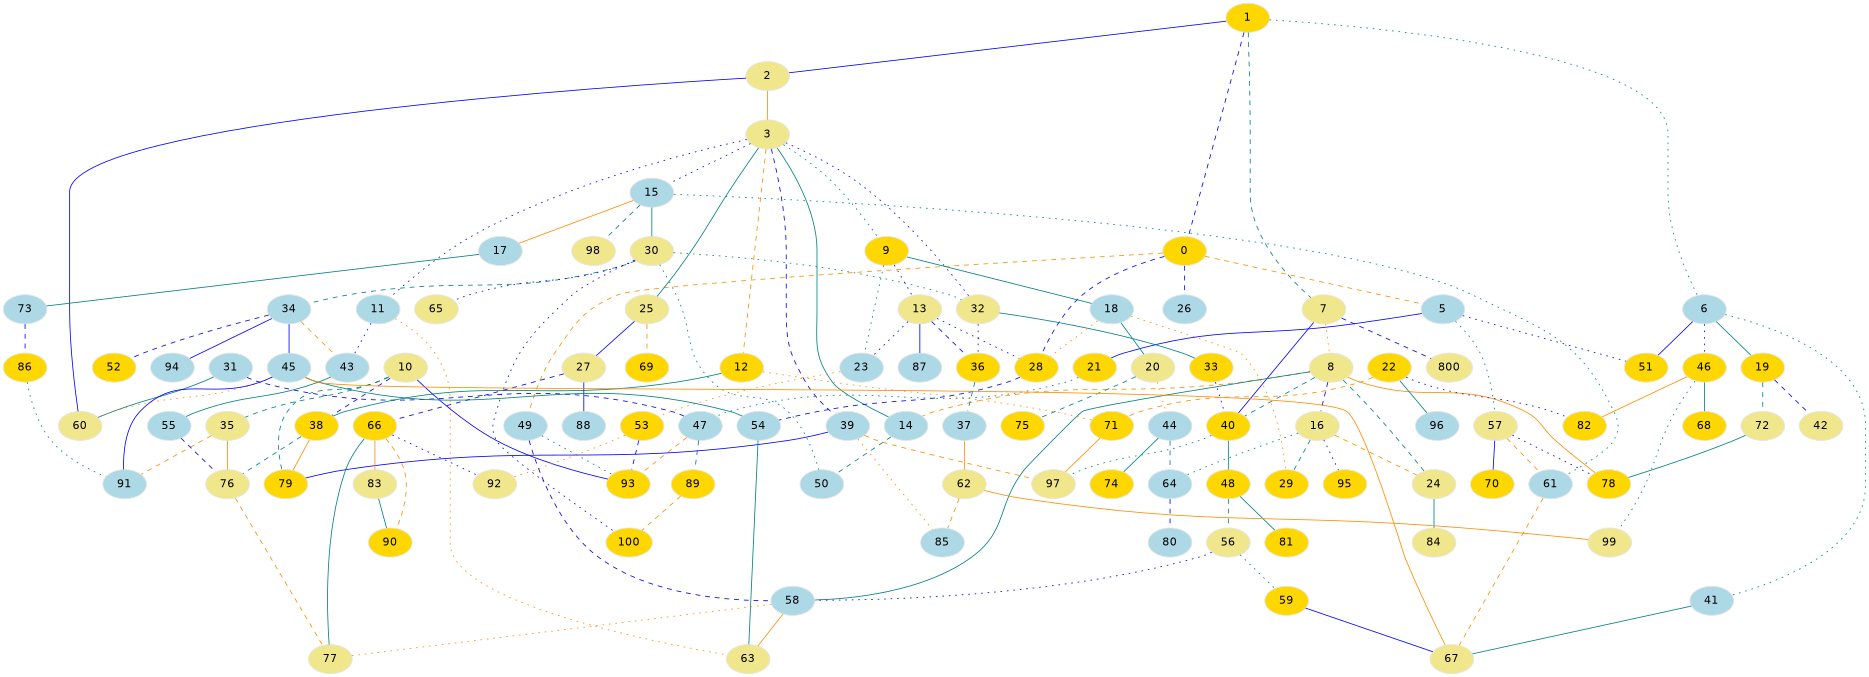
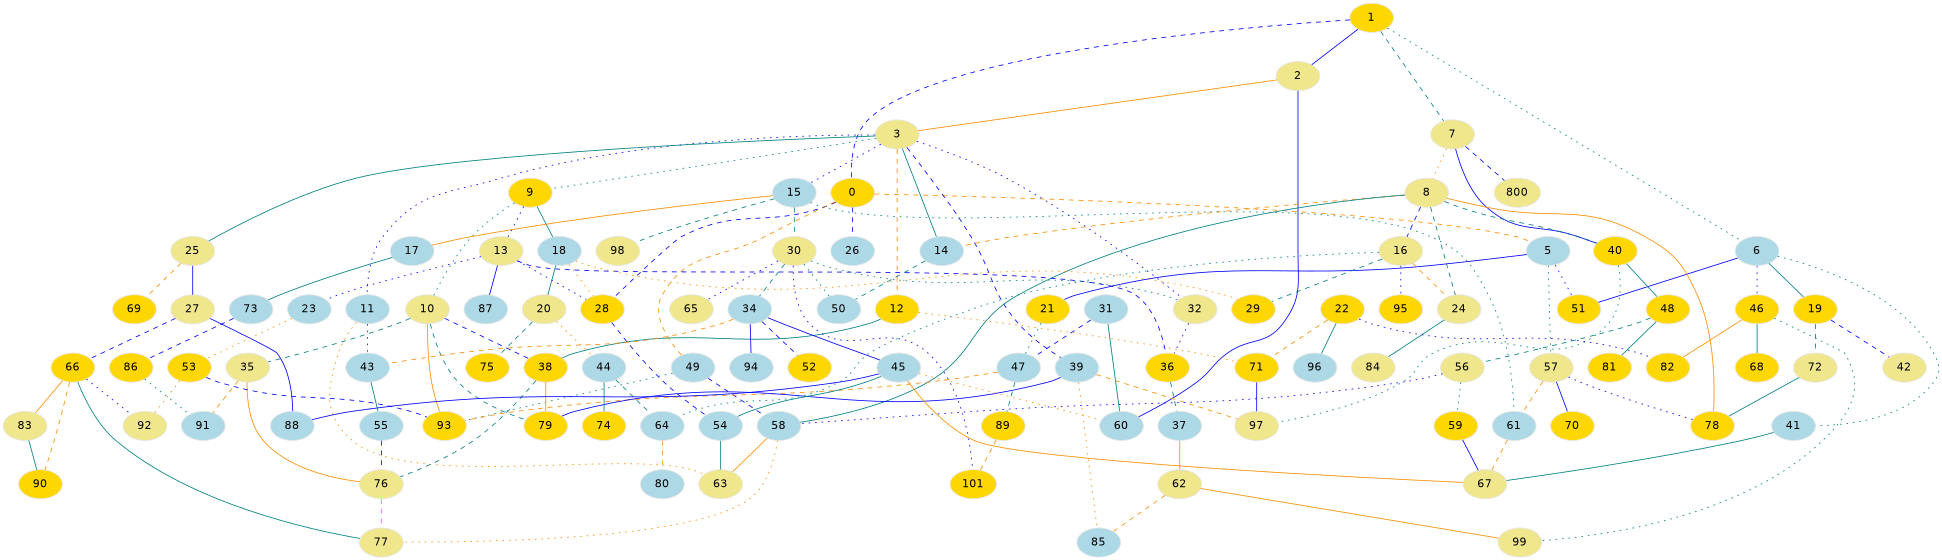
  graph {
    fontname="DejaVu Sans"
    node [color=gray90 fillcolor=gold fontname="DejaVu Sans" style=filled]
    edge [color=teal fontname="DejaVu Sans" style=dashed]
    2 [fillcolor=khaki]
    1
    n3 [label=0]
    6 [fillcolor=lightblue]
    7 [fillcolor=khaki]
    3 [fillcolor=khaki]
-   60 [fillcolor=khaki]
+   60 [fillcolor=lightblue]
    5 [fillcolor=lightblue]
    26 [fillcolor=lightblue]
    28
    49 [fillcolor=lightblue]
    51
    19
    41 [fillcolor=lightblue]
    46
    8 [fillcolor=khaki]
    40
    n18 [fillcolor=khaki label=800]
    31 [fillcolor=lightblue]
    47 [fillcolor=lightblue]
    9
    11 [fillcolor=lightblue]
    12
    14 [fillcolor=lightblue]
    15 [fillcolor=lightblue]
    25 [fillcolor=khaki]
    32 [fillcolor=khaki]
    39 [fillcolor=lightblue]
    10 [fillcolor=khaki]
    13 [fillcolor=khaki]
    18 [fillcolor=lightblue]
    43 [fillcolor=lightblue]
    63 [fillcolor=khaki]
    38
    71
    50 [fillcolor=lightblue]
    17 [fillcolor=lightblue]
    30 [fillcolor=khaki]
    61 [fillcolor=lightblue]
    98 [fillcolor=khaki]
    27 [fillcolor=khaki]
    69
    36
-   33
    79
    85 [fillcolor=lightblue]
    97 [fillcolor=khaki]
    21
    57 [fillcolor=khaki]
    54 [fillcolor=lightblue]
    58 [fillcolor=lightblue]
    93
    78
    70
    42 [fillcolor=khaki]
    72 [fillcolor=khaki]
    67 [fillcolor=khaki]
    82
    68
    99 [fillcolor=khaki]
    16 [fillcolor=khaki]
    24 [fillcolor=khaki]
    48
    29
    64 [fillcolor=lightblue]
    95
    84 [fillcolor=khaki]
    77 [fillcolor=khaki]
    35 [fillcolor=khaki]
    23 [fillcolor=lightblue]
    87 [fillcolor=lightblue]
    20 [fillcolor=khaki]
    76 [fillcolor=khaki]
    91 [fillcolor=lightblue]
    55 [fillcolor=lightblue]
    53
    37 [fillcolor=lightblue]
    73 [fillcolor=lightblue]
    34 [fillcolor=lightblue]
    65 [fillcolor=khaki]
-   101 [label=100]
+   101
    80 [fillcolor=lightblue]
    22
    96 [fillcolor=lightblue]
    86
    44 [fillcolor=lightblue]
    75
    74
    89
    92 [fillcolor=khaki]
    66
    88 [fillcolor=lightblue]
    83 [fillcolor=khaki]
    90
    45 [fillcolor=lightblue]
    52
    94 [fillcolor=lightblue]
    62 [fillcolor=khaki]
    56 [fillcolor=khaki]
    81
    59
    2 -- 3 [color=darkorange style=solid]
    2 -- 60 [color=blue style=solid]
    1 -- 2 [color=blue style=solid]
    1 -- n3 [color=blue]
    1 -- 6 [style=dotted]
    1 -- 7
    n3 -- 5 [color=darkorange]
    n3 -- 26 [color=blue]
    n3 -- 28 [color=blue]
    n3 -- 49 [color=darkorange]
    6 -- 51 [color=blue style=solid]
    6 -- 19 [style=solid]
    6 -- 41 [style=dotted]
    6 -- 46 [color=blue style=dotted]
    7 -- 8 [color=darkorange style=dotted]
    7 -- 40 [color=blue style=solid]
    7 -- n18 [color=blue]
    3 -- 9 [style=dotted]
    3 -- 11 [color=blue style=dotted]
    3 -- 12 [color=darkorange]
    3 -- 14 [style=solid]
    3 -- 15 [color=blue style=dotted]
    3 -- 25 [style=solid]
    3 -- 32 [color=blue style=dotted]
    3 -- 39 [color=blue]
    5 -- 51 [color=blue style=dotted]
    5 -- 21 [color=blue style=solid]
    5 -- 57 [style=dotted]
    28 -- 54 [color=blue]
    49 -- 58 [color=blue]
    49 -- 93 [style=dotted]
    19 -- 42 [color=blue]
    19 -- 72
    41 -- 67 [style=solid]
    46 -- 82 [color=darkorange style=solid]
    46 -- 68 [style=solid]
    46 -- 99 [style=dotted]
    8 -- 40
    8 -- 14 [color=darkorange]
    8 -- 58 [style=solid]
    8 -- 78 [color=darkorange style=solid]
    8 -- 16 [color=blue]
    8 -- 24
    40 -- 97 [style=dotted]
    40 -- 48 [style=solid]
    31 -- 60 [style=solid]
    31 -- 47 [color=blue]
    47 -- 93 [color=darkorange]
    47 -- 89
-   9 -- 23 [style=dotted]
+   9 -- 10 [style=dotted]
    9 -- 13 [color=blue style=dotted]
    9 -- 18 [style=solid]
    11 -- 43 [color=blue style=dotted]
    11 -- 63 [color=darkorange style=dotted]
    12 -- 38 [style=solid]
    12 -- 71 [color=darkorange style=dotted]
    14 -- 50
    15 -- 17 [color=darkorange style=solid]
-   15 -- 30 [style=solid]
+   15 -- 30
    15 -- 61 [style=dotted]
    15 -- 98
    25 -- 27 [color=blue style=solid]
    25 -- 69 [color=darkorange]
    32 -- 36 [color=blue style=dotted]
-   32 -- 33 [style=solid]
    39 -- 79 [color=blue style=solid]
    39 -- 85 [color=darkorange style=dotted]
    39 -- 97 [color=darkorange]
    10 -- 38 [color=blue]
    10 -- 79
-   10 -- 93 [color=blue style=solid]
+   10 -- 93 [color=darkorange style=solid]
    10 -- 35
    13 -- 28 [color=blue style=dotted]
    13 -- 36 [color=blue]
    13 -- 23 [color=blue style=dotted]
    13 -- 87 [color=blue style=solid]
    18 -- 28 [color=darkorange style=dotted]
    18 -- 29 [color=darkorange style=dotted]
    18 -- 20 [style=solid]
    43 -- 55 [style=solid]
    38 -- 79 [color=darkorange style=solid]
    38 -- 76
-   71 -- 97 [color=darkorange style=solid]
+   71 -- 97 [color=blue style=solid]
    17 -- 73 [style=solid]
    30 -- 32 [style=dotted]
    30 -- 50 [style=dotted]
    30 -- 34
    30 -- 65 [color=blue style=dotted]
    30 -- 101 [color=blue style=dotted]
    61 -- 67 [color=darkorange]
    27 -- 66 [color=blue]
    27 -- 88 [color=blue style=solid]
    36 -- 37
-   33 -- 40 [color=blue style=dotted]
    21 -- 47 [style=dotted]
    57 -- 61 [color=darkorange]
    57 -- 78 [color=blue style=dotted]
    57 -- 70 [color=blue style=solid]
    54 -- 63 [style=solid]
    58 -- 63 [color=darkorange style=solid]
    58 -- 77 [color=darkorange style=dotted]
    72 -- 78 [style=solid]
    16 -- 24 [color=darkorange]
    16 -- 29
    16 -- 64 [style=dotted]
    16 -- 95 [color=blue style=dotted]
    24 -- 84 [style=solid]
    48 -- 56
    48 -- 81 [style=solid]
-   64 -- 80 [color=blue]
+   64 -- 80 [color=darkorange]
    35 -- 76 [color=darkorange style=solid]
    35 -- 91 [color=darkorange]
    23 -- 53 [color=darkorange style=dotted]
    20 -- 44 [color=darkorange style=dotted]
    20 -- 75
    76 -- 77 [color=darkorange]
    55 -- 76 [color=blue]
    53 -- 93 [color=blue]
    53 -- 92 [color=darkorange style=dotted]
    37 -- 62 [color=darkorange style=solid]
    73 -- 86 [color=blue]
    34 -- 43 [color=darkorange]
    34 -- 45 [color=blue style=solid]
    34 -- 52 [color=blue]
    34 -- 94 [color=blue style=solid]
    22 -- 71 [color=darkorange]
    22 -- 82 [color=blue style=dotted]
    22 -- 96 [style=solid]
    86 -- 91 [style=dotted]
    44 -- 64
    44 -- 74 [style=solid]
    89 -- 101 [color=darkorange]
    66 -- 77 [style=solid]
    66 -- 92 [color=blue style=dotted]
    66 -- 83 [color=darkorange style=solid]
    66 -- 90 [color=darkorange]
    83 -- 90 [style=solid]
    45 -- 60 [color=darkorange style=dotted]
    45 -- 54 [style=solid]
    45 -- 67 [color=darkorange style=solid]
-   45 -- 91 [color=blue style=solid]
+   45 -- 88 [color=blue style=solid]
    62 -- 85 [color=darkorange]
    62 -- 99 [color=darkorange style=solid]
    56 -- 58 [color=blue style=dotted]
    56 -- 59 [style=dotted]
    59 -- 67 [color=blue style=solid]
  }
